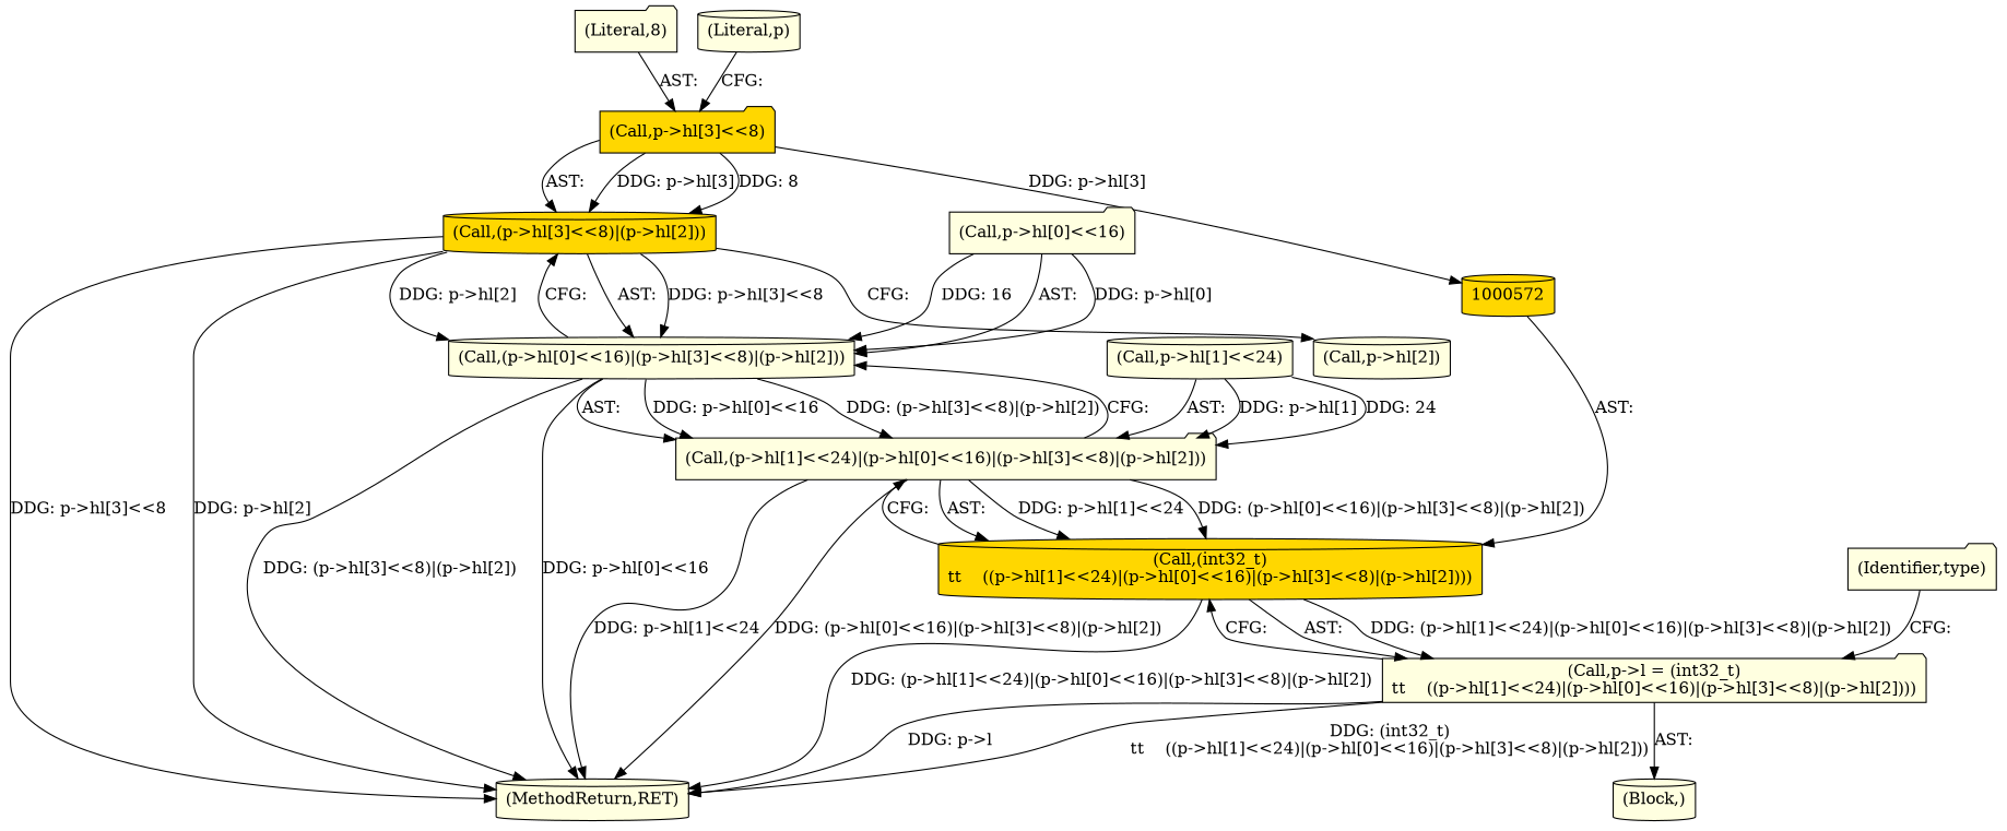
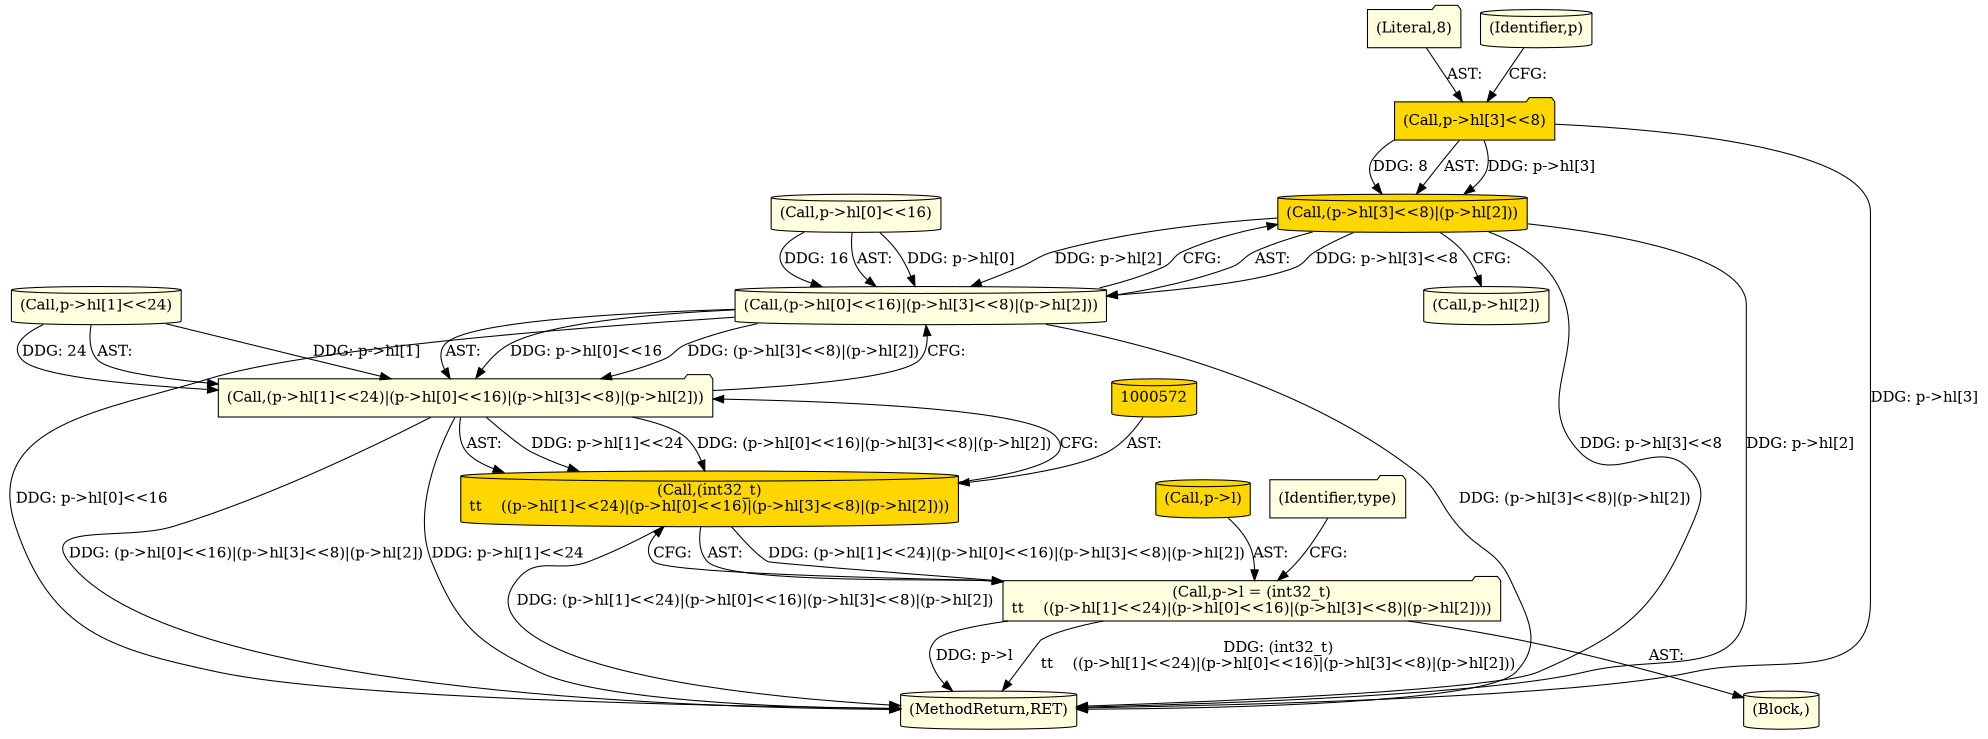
  digraph {
    node [fillcolor=lightyellow shape=cylinder style=filled]
    n1 [fillcolor=gold label="(Call,(p->hl[3]<<8)|(p->hl[2]))"]
    n2 [label="(Call,(p->hl[0]<<16)|(p->hl[3]<<8)|(p->hl[2]))"]
    n3 [label="(Call,p->hl[2])"]
    n4 [label="(MethodReturn,RET)"]
    n5 [label="(Call,(p->hl[1]<<24)|(p->hl[0]<<16)|(p->hl[3]<<8)|(p->hl[2]))" shape=folder]
    n6 [fillcolor=gold label="(Call,p->hl[3]<<8)" shape=folder]
    n7 [label="(Literal,8)" shape=folder]
    n8 [fillcolor=gold label="(Call,(int32_t)\n\t\t    ((p->hl[1]<<24)|(p->hl[0]<<16)|(p->hl[3]<<8)|(p->hl[2])))"]
    n9 [label="(Call,p->l = (int32_t)\n\t\t    ((p->hl[1]<<24)|(p->hl[0]<<16)|(p->hl[3]<<8)|(p->hl[2])))" shape=folder]
    n10 [label="(Block,)"]
-   n11 [label="(Call,p->hl[0]<<16)" shape=folder]
-   n13 [label="(Literal,p)"]
+   n11 [label="(Call,p->hl[0]<<16)"]
+   n12 [fillcolor=gold label="(Call,p->l)"]
+   n13 [label="(Identifier,p)"]
    n14 [label="(Call,p->hl[1]<<24)"]
    n15 [label="(Identifier,type)" shape=folder]
    1000572 [fillcolor=gold]
    n1 -> n2 [label="AST: "]
    n1 -> n2 [label="DDG: p->hl[3]<<8"]
    n1 -> n2 [label="DDG: p->hl[2]"]
    n1 -> n3 [label="CFG: "]
    n1 -> n4 [label="DDG: p->hl[3]<<8"]
    n1 -> n4 [label="DDG: p->hl[2]"]
    n2 -> n1 [label="CFG: "]
    n2 -> n4 [label="DDG: (p->hl[3]<<8)|(p->hl[2])"]
    n2 -> n4 [label="DDG: p->hl[0]<<16"]
    n2 -> n5 [label="AST: "]
    n2 -> n5 [label="DDG: p->hl[0]<<16"]
    n2 -> n5 [label="DDG: (p->hl[3]<<8)|(p->hl[2])"]
    n5 -> n2 [label="CFG: "]
    n5 -> n4 [label="DDG: p->hl[1]<<24"]
    n5 -> n4 [label="DDG: (p->hl[0]<<16)|(p->hl[3]<<8)|(p->hl[2])"]
    n5 -> n8 [label="AST: "]
    n5 -> n8 [label="DDG: p->hl[1]<<24"]
    n5 -> n8 [label="DDG: (p->hl[0]<<16)|(p->hl[3]<<8)|(p->hl[2])"]
    n6 -> n1 [label="AST: "]
    n6 -> n1 [label="DDG: p->hl[3]"]
    n6 -> n1 [label="DDG: 8"]
-   n6 -> 1000572 [label="DDG: p->hl[3]"]
+   n6 -> n4 [label="DDG: p->hl[3]"]
    n7 -> n6 [label="AST: "]
    n8 -> n4 [label="DDG: (p->hl[1]<<24)|(p->hl[0]<<16)|(p->hl[3]<<8)|(p->hl[2])"]
    n8 -> n5 [label="CFG: "]
    n8 -> n9 [label="AST: "]
    n8 -> n9 [label="DDG: (p->hl[1]<<24)|(p->hl[0]<<16)|(p->hl[3]<<8)|(p->hl[2])"]
    n9 -> n4 [label="DDG: (int32_t)\n\t\t    ((p->hl[1]<<24)|(p->hl[0]<<16)|(p->hl[3]<<8)|(p->hl[2]))"]
    n9 -> n4 [label="DDG: p->l"]
    n9 -> n8 [label="CFG: "]
    n9 -> n10 [label="AST: "]
    n11 -> n2 [label="AST: "]
    n11 -> n2 [label="DDG: p->hl[0]"]
    n11 -> n2 [label="DDG: 16"]
+   n12 -> n9 [label="AST: "]
    n13 -> n6 [label="CFG: "]
    n14 -> n5 [label="AST: "]
    n14 -> n5 [label="DDG: p->hl[1]"]
    n14 -> n5 [label="DDG: 24"]
    n15 -> n9 [label="CFG: "]
    1000572 -> n8 [label="AST: "]
  }
